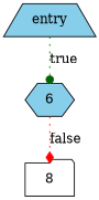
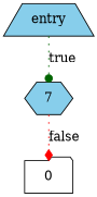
  digraph {
    node [color=black fillcolor=skyblue style=filled]
    edge [style=dotted]
    n1 [label=entry shape=trapezium]
-   7 [shape=hexagon label=6]
-   8 [fillcolor=white shape=folder]
+   7 [shape=hexagon]
+   8 [fillcolor=white shape=folder label=0]
    n1 -> 7 [arrowhead=dot color=darkgreen label=true]
    7 -> 8 [arrowhead=diamond color=red label=false]
  }
